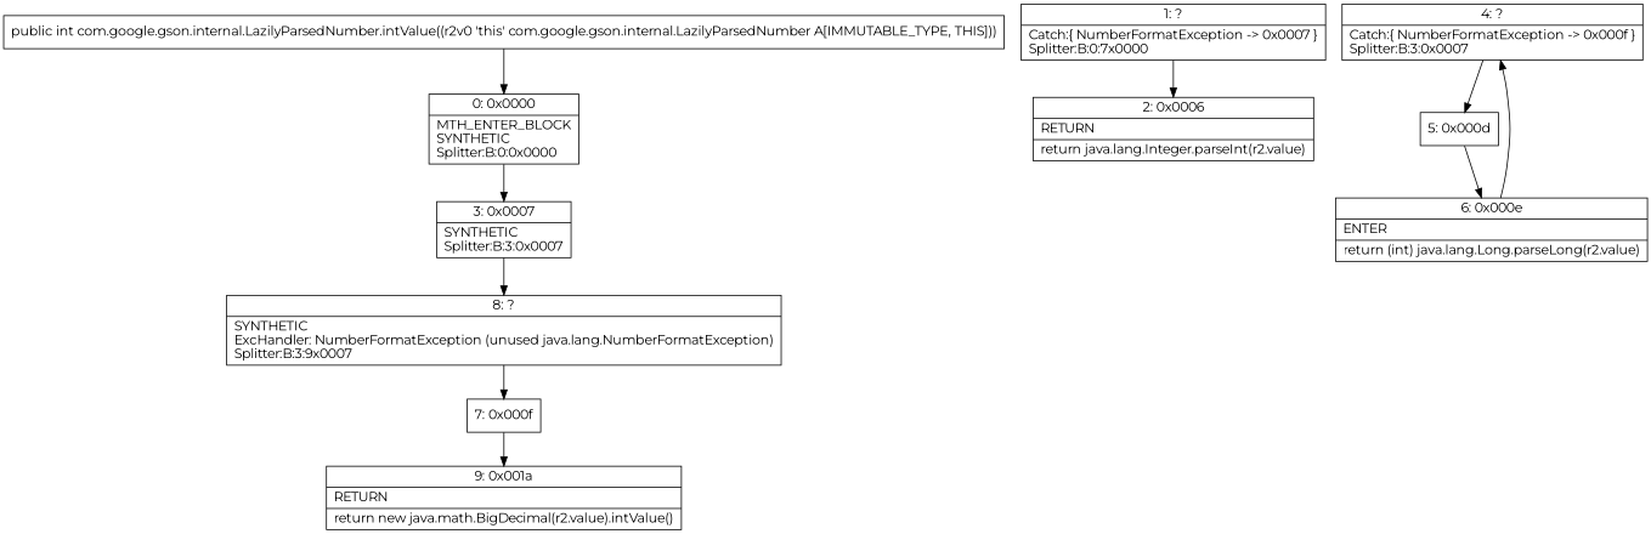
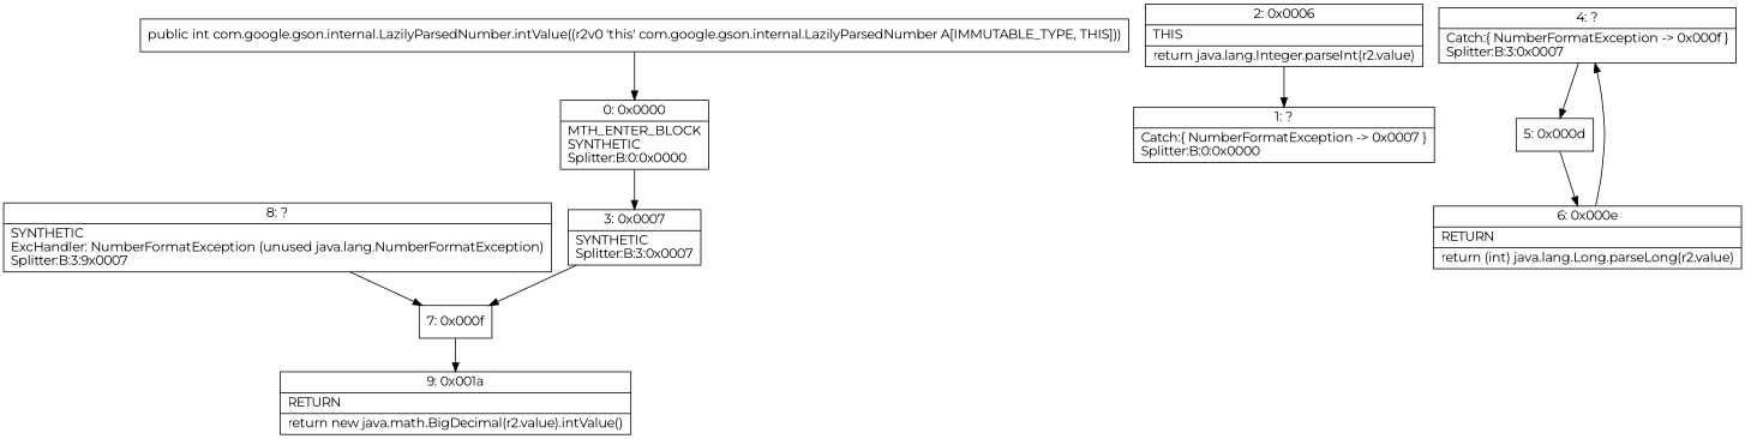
  digraph {
    fontname=Montserrat
    node [fontname=Montserrat shape=record]
    edge [fontname=Montserrat]
    n1 [label="{0\:\ 0x0000|MTH_ENTER_BLOCK\lSYNTHETIC\lSplitter:B:0:0x0000\l}"]
    n2 [label="{3\:\ 0x0007|SYNTHETIC\lSplitter:B:3:0x0007\l}"]
-   n3 [label="{1\:\ ?|Catch:\{ NumberFormatException \-\> 0x0007 \}\lSplitter:B:0:7x0000\l}"]
-   n4 [label="{2\:\ 0x0006|RETURN\l|return java.lang.Integer.parseInt(r2.value)\l}"]
+   n3 [label="{1\:\ ?|Catch:\{ NumberFormatException \-\> 0x0007 \}\lSplitter:B:0:0x0000\l}"]
+   n4 [label="{2\:\ 0x0006|THIS\l|return java.lang.Integer.parseInt(r2.value)\l}"]
    n5 [label="{8\:\ ?|SYNTHETIC\lExcHandler: NumberFormatException (unused java.lang.NumberFormatException)\lSplitter:B:3:9x0007\l}"]
    n6 [label="{4\:\ ?|Catch:\{ NumberFormatException \-\> 0x000f \}\lSplitter:B:3:0x0007\l}"]
    n7 [label="{5\:\ 0x000d}"]
    n8 [label="{7\:\ 0x000f}"]
-   n9 [label="{6\:\ 0x000e|ENTER\l|return (int) java.lang.Long.parseLong(r2.value)\l}"]
+   n9 [label="{6\:\ 0x000e|RETURN\l|return (int) java.lang.Long.parseLong(r2.value)\l}"]
    n10 [label="{9\:\ 0x001a|RETURN\l|return new java.math.BigDecimal(r2.value).intValue()\l}"]
    n11 [label="{public int com.google.gson.internal.LazilyParsedNumber.intValue((r2v0 'this' com.google.gson.internal.LazilyParsedNumber A[IMMUTABLE_TYPE, THIS])) }"]
    n1 -> n2
-   n2 -> n5
-   n3 -> n4
+   n2 -> n8
+   n4 -> n3
    n5 -> n8
    n6 -> n7
    n7 -> n9
    n8 -> n10
    n9 -> n6
    n11 -> n1
  }
